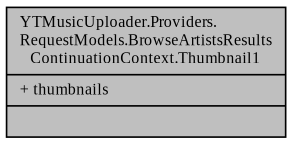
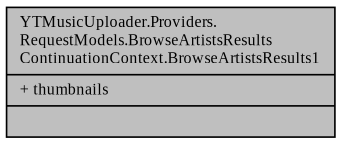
  digraph {
    fontname="Liberation Serif"
-   n1 [color=black fillcolor=grey75 fontcolor=black fontname="Liberation Serif" fontsize=10 height=0.2 label="{YTMusicUploader.Providers.\lRequestModels.BrowseArtistsResults\lContinuationContext.Thumbnail1\n|+ thumbnails\l|}" shape=record style=filled width=0.4]
+   n1 [color=black fillcolor=grey75 fontcolor=black fontname="Liberation Serif" fontsize=10 height=0.2 label="{YTMusicUploader.Providers.\lRequestModels.BrowseArtistsResults\lContinuationContext.BrowseArtistsResults1\n|+ thumbnails\l|}" shape=record style=filled width=0.4]
  }
